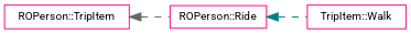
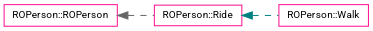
  digraph {
    fontname=Roboto
    rankdir=LR
    node [color=deeppink fillcolor=white fontname=Roboto fontsize=10 shape=record style=filled]
    edge [dir=back fontname=Roboto fontsize=10 labelfontname=Helvetica labelfontsize=10 style=dashed]
-   n1 [height=0.2 label="ROPerson::TripItem" width=0.4]
+   n1 [height=0.2 label="ROPerson::ROPerson" width=0.4]
    n2 [height=0.2 label="ROPerson::Ride" width=0.4]
-   n3 [height=0.2 label="TripItem::Walk" width=0.4]
+   n3 [height=0.2 label="ROPerson::Walk" width=0.4]
    n1 -> n2 [color=gray40]
    n2 -> n3 [color=teal]
  }
